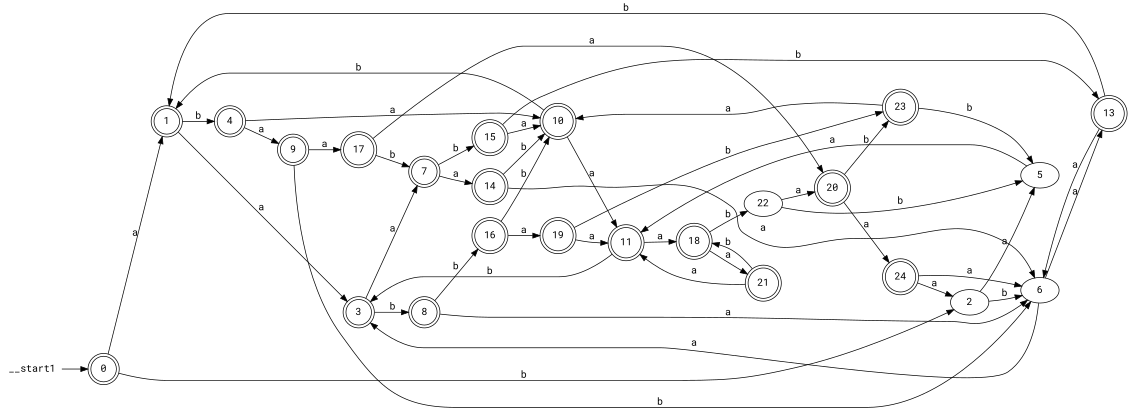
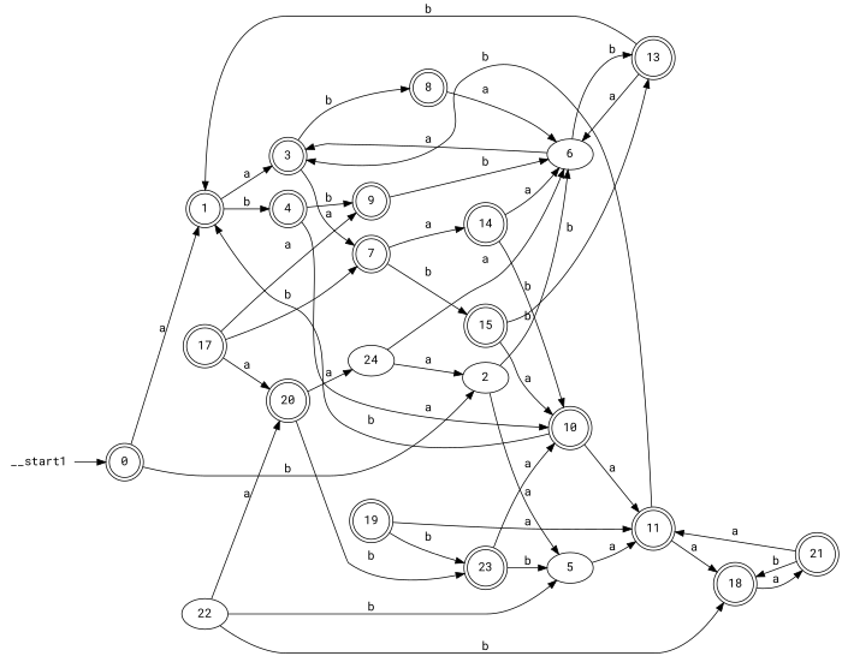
  digraph {
    fontname="Roboto Mono"
    rankdir=LR
    node [fontname="Roboto Mono" shape=doublecircle]
    edge [fontname="Roboto Mono"]
    n1 [label=__start1 shape=none]
    0
    1
    2 [shape=""]
    3
    4
    5 [shape=""]
    6 [shape=""]
    7
    8
    9
    10
    11
    13
    14
    15
-   16
    17
    18
    19
    20
    21
    22 [shape=""]
    23
-   24
+   24 [shape=ellipse]
    n1 -> 0
    0 -> 1 [label=a]
    0 -> 2 [label=b]
    1 -> 3 [label=a]
    1 -> 4 [label=b]
    2 -> 5 [label=a]
    2 -> 6 [label=b]
    3 -> 7 [label=a]
    3 -> 8 [label=b]
-   4 -> 9 [label=a]
+   4 -> 9 [label=b]
    4 -> 10 [label=a]
    5 -> 11 [label=a]
    6 -> 3 [label=a]
-   6 -> 13 [label=a]
+   6 -> 13 [label=b]
    7 -> 14 [label=a]
    7 -> 15 [label=b]
    8 -> 6 [label=a]
-   8 -> 16 [label=b]
    9 -> 6 [label=b]
-   9 -> 17 [label=a]
+   17 -> 9 [label=a]
    10 -> 1 [label=b]
    10 -> 11 [label=a]
    11 -> 3 [label=b]
    11 -> 18 [label=a]
    13 -> 1 [label=b]
    13 -> 6 [label=a]
    14 -> 6 [label=a]
    14 -> 10 [label=b]
    15 -> 10 [label=a]
    15 -> 13 [label=b]
-   16 -> 10 [label=b]
-   16 -> 19 [label=a]
    17 -> 7 [label=b]
    17 -> 20 [label=a]
    18 -> 21 [label=a]
-   18 -> 22 [label=b]
+   22 -> 18 [label=b]
    19 -> 11 [label=a]
    19 -> 23 [label=b]
    20 -> 23 [label=b]
    20 -> 24 [label=a]
    21 -> 11 [label=a]
    21 -> 18 [label=b]
    22 -> 5 [label=b]
    22 -> 20 [label=a]
    23 -> 5 [label=b]
    23 -> 10 [label=a]
    24 -> 2 [label=a]
    24 -> 6 [label=a]
  }
